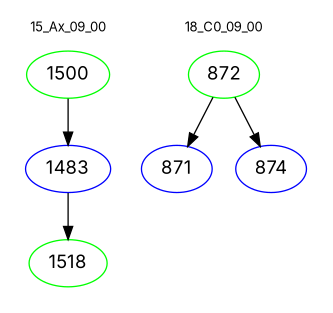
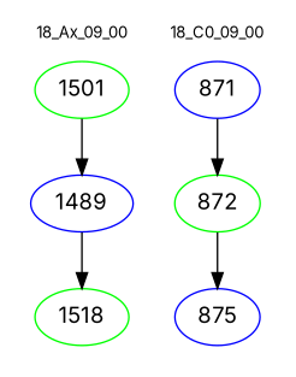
  digraph {
    fontname=Inter
    node [color=green fontname=Inter]
    edge [color=black fontname=Inter]
-   n1 [label=1500]
-   n2 [color=blue label=1483]
+   n1 [label=1501]
+   n2 [color=blue label=1489]
    n3 [label=1518]
    n4 [label=872]
    n5 [color=blue label=871]
-   n6 [color=blue label=874]
+   n6 [color=blue label=875]
    subgraph cluster_1 {
      color=white
      fontsize=10
-     label="15_Ax_09_00"
+     label="18_Ax_09_00"
      n1
      n2
      n3
    }
    subgraph cluster_2 {
      color=white
      fontsize=10
      label="18_C0_09_00"
      n4
      n5
      n6
    }
    n1 -> n2
    n2 -> n3
-   n4 -> n5
+   n5 -> n4
    n4 -> n6
  }
